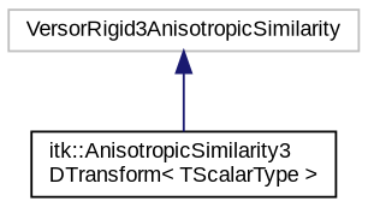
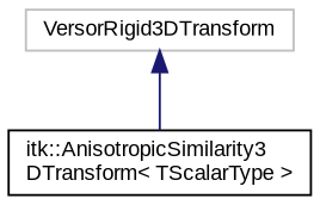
  digraph {
    rankdir=TB
    fontname="Liberation Sans"
    node [fontname="Liberation Sans" fontsize=10 shape=record]
-   n1 [color=grey75 height=0.2 label=VersorRigid3AnisotropicSimilarity width=0.4]
+   n1 [color=grey75 height=0.2 label=VersorRigid3DTransform width=0.4]
    n2 [color=black height=0.2 label="itk::AnisotropicSimilarity3\lDTransform\< TScalarType \>" width=0.4]
    n1 -> n2 [color=midnightblue dir=back fontname="Liberation Sans" fontsize=10 labelfontname=Helvetica labelfontsize=10 style=solid]
  }
